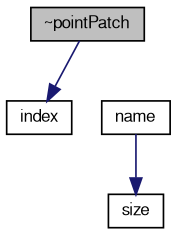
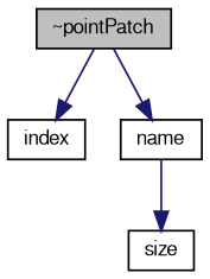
  digraph {
    rankdir=TB
    node [color=black fontname=FreeSans fontsize=10 shape=record]
    edge [color=midnightblue fontname=FreeSans fontsize=10 labelfontname=FreeSans labelfontsize=10 style=solid]
    n1 [fillcolor=grey75 fontcolor=black height=0.2 label="~pointPatch" style=filled width=0.4]
    n2 [height=0.2 label=index width=0.4]
    n3 [height=0.2 label=name width=0.4]
    n4 [height=0.2 label=size width=0.4]
    n1 -> n2
+   n1 -> n3
    n3 -> n4
  }
